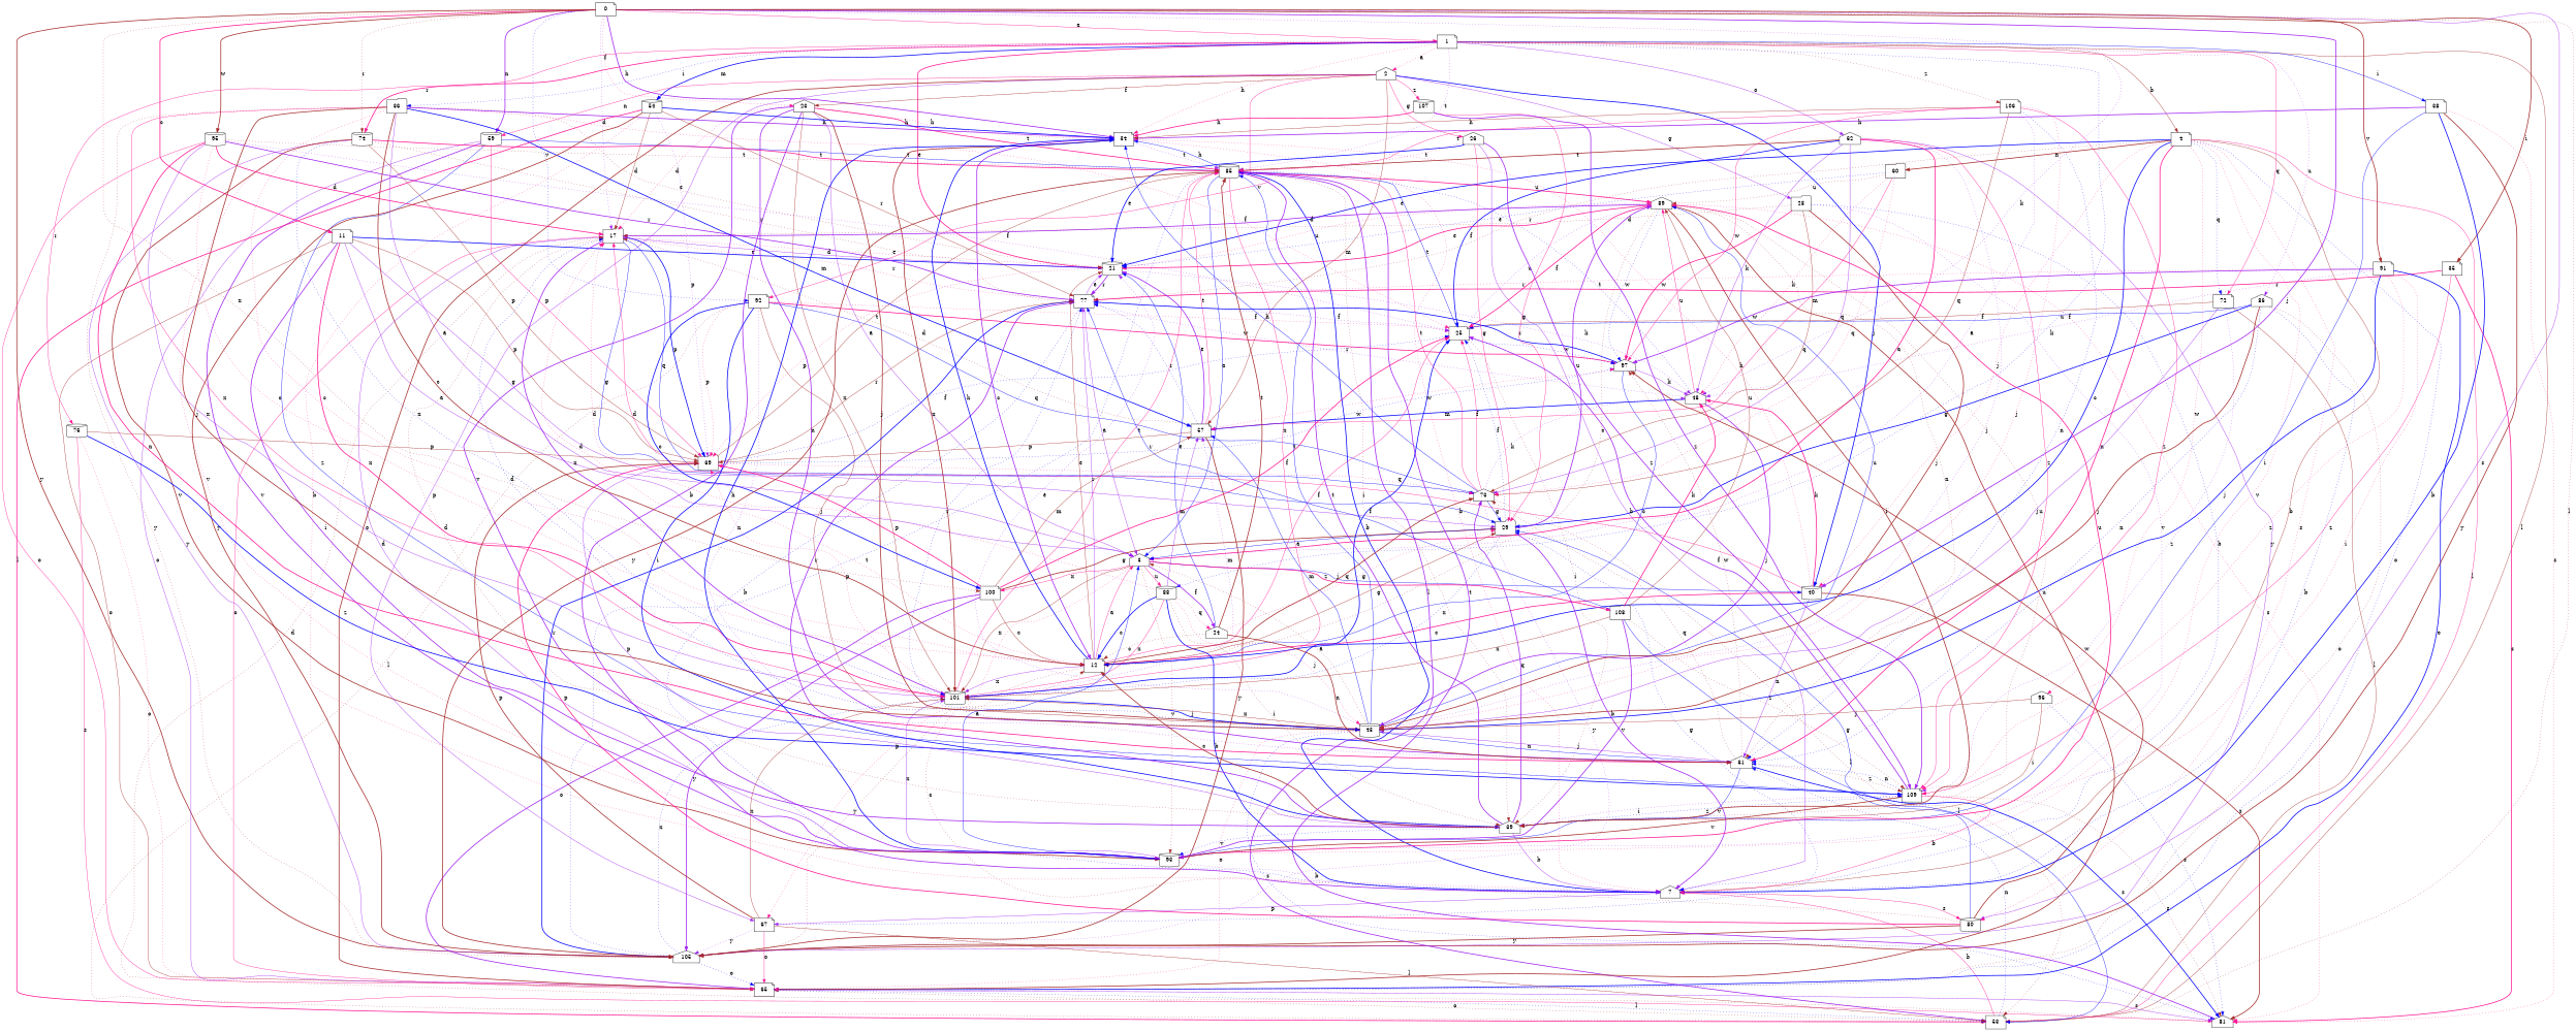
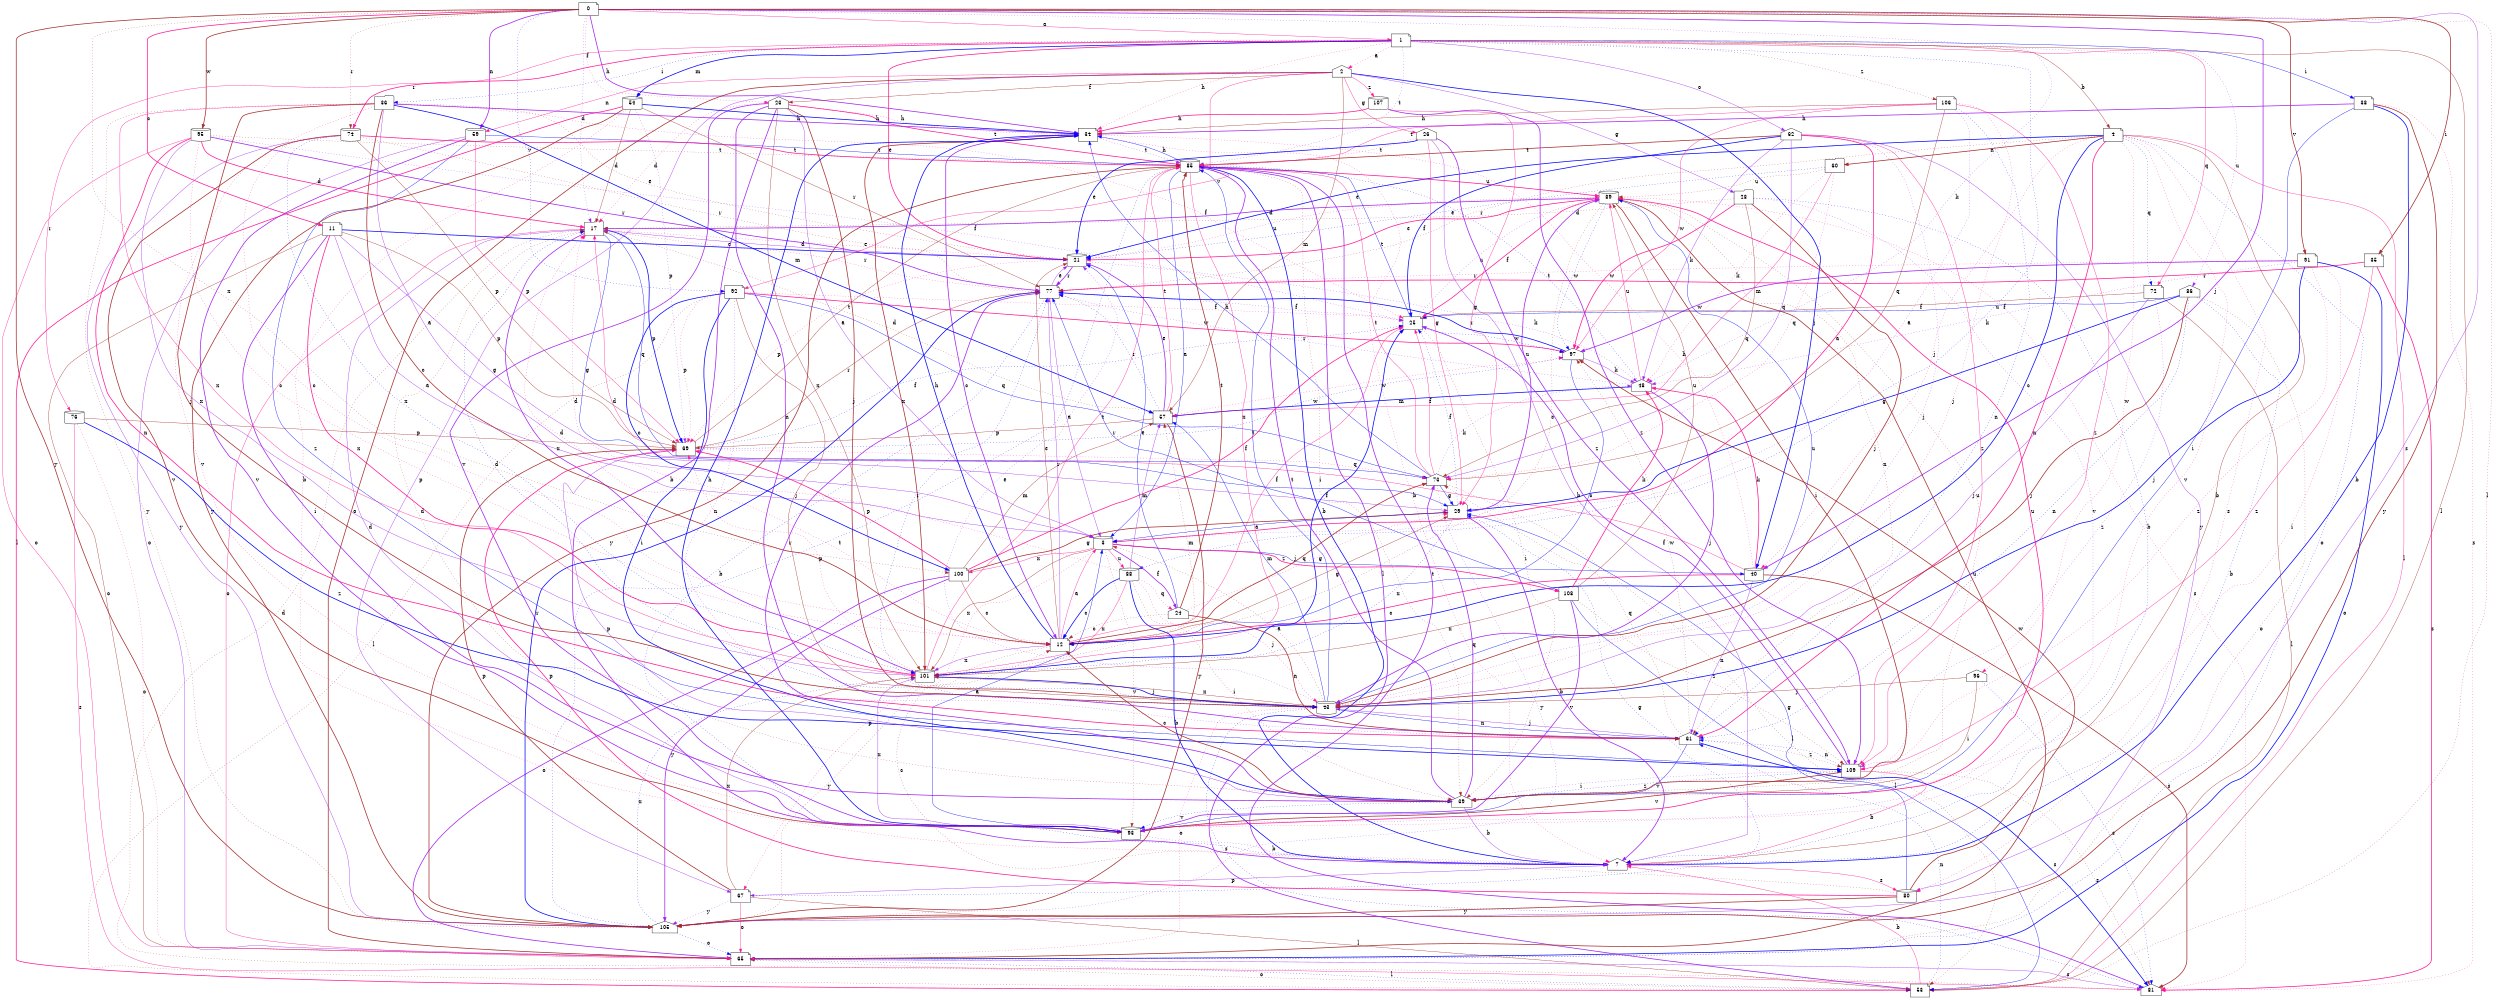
  strict digraph {
    node [shape=note]
    edge [color=deeppink style=dotted]
    0
    1
    11
    17 [shape=folder]
    23 [shape=house]
    34
    35
    40 [shape=cylinder]
    48 [shape=house]
    53
    59 [shape=cylinder]
    74 [shape=cylinder]
    80 [shape=cylinder]
    91
    92
    95 [shape=cylinder]
    100
    105 [shape=house]
    2 [shape=house]
    4
    21 [shape=cylinder]
    36 [shape=folder]
    38
    54 [shape=cylinder]
    62 [shape=house]
    72
    76 [shape=cylinder]
    85 [shape=cylinder]
    86 [shape=house]
    88 [shape=cylinder]
    106
    65
-   3 [shape=house]
+   3 [shape=cylinder]
    101 [shape=cylinder]
    29 [shape=folder]
    39 [shape=house]
    69 [shape=folder]
    77
    73 [shape=house]
    93 [shape=cylinder]
    7 [shape=house]
    61 [shape=house]
    43 [shape=cylinder]
    12
    109
    81 [shape=house]
    57
-   89 [shape=house]
+   89 [shape=cylinder]
    97 [shape=house]
    25
    26 [shape=house]
    28 [shape=folder]
    67
    107 [shape=cylinder]
    60 [shape=folder]
    96 [shape=house]
    24 [shape=house]
    108 [shape=folder]
    0 -> 1 [label=a style=solid]
    0 -> 11 [label=c style=bold]
    0 -> 17 [color=purple label=d]
    0 -> 23 [label=f]
    0 -> 34 [color=purple label=h style=bold]
    0 -> 35 [color=brown label=i style=bold]
    0 -> 40 [color=purple label=j style=bold]
    0 -> 48 [color=purple label=k]
    0 -> 53 [color=brown label=l]
    0 -> 59 [color=purple label=n style=bold]
    0 -> 74 [color=brown label=r]
    0 -> 80 [color=purple label=s style=solid]
    0 -> 91 [color=brown label=v style=bold]
    0 -> 92 [color=blue label=v]
    0 -> 95 [color=brown label=w style=bold]
    0 -> 100 [color=brown label=x]
    0 -> 105 [color=brown label=y style=bold]
    1 -> 34 [label=h]
    1 -> 53 [color=brown label=l style=solid]
    1 -> 74 [label=r style=bold]
    1 -> 2 [label=a]
    1 -> 4 [color=brown label=b style=solid]
    1 -> 21 [label=e style=bold]
    1 -> 36 [color=blue label=i]
    1 -> 38 [color=blue label=i style=solid]
    1 -> 54 [color=blue label=m style=bold]
    1 -> 62 [color=purple label=o style=solid]
    1 -> 72 [label=q style=solid]
    1 -> 76 [label=r style=solid]
    1 -> 85 [color=purple label=t]
    1 -> 86 [color=purple label=u]
    1 -> 88 [color=blue label=u]
    1 -> 106 [color=brown label=z]
    11 -> 21 [color=blue label=e style=bold]
    11 -> 65 [color=brown label=o style=solid]
    11 -> 3 [color=purple label=a style=solid]
    11 -> 101 [label=x style=bold]
    11 -> 29 [color=purple label=g style=solid]
    11 -> 39 [color=purple label=i style=bold]
    11 -> 69 [color=brown label=p style=solid]
    17 -> 21 [label=e]
    17 -> 65 [label=o style=solid]
    17 -> 101 [color=purple label=x style=bold]
    17 -> 29 [color=blue label=g style=solid]
    17 -> 69 [color=blue label=p style=bold]
    17 -> 77 [label=r]
    17 -> 73 [color=blue label=q style=solid]
    23 -> 17 [label=d]
    23 -> 34 [label=h]
    23 -> 85 [label=t style=bold]
    23 -> 3 [color=purple label=a style=solid]
    23 -> 101 [color=brown label=x style=solid]
    23 -> 93 [color=purple label=v style=bold]
    23 -> 7 [color=purple label=b style=bold]
    23 -> 61 [color=purple label=n style=bold]
    23 -> 43 [color=brown label=j style=bold]
    34 -> 85 [color=purple label=t]
    34 -> 101 [color=brown label=x style=bold]
    34 -> 7 [label=b]
    34 -> 12 [color=purple label=c style=bold]
    35 -> 77 [label=r style=bold]
    35 -> 109 [label=z style=solid]
    35 -> 81 [label=s style=bold]
    40 -> 17 [label=d style=solid]
    40 -> 34 [label=h]
    40 -> 48 [label=k style=bold]
    40 -> 61 [color=purple label=n style=solid]
    40 -> 12 [label=c style=bold]
    40 -> 81 [color=brown label=s style=bold]
    48 -> 85 [color=blue label=t]
    48 -> 77 [color=purple label=r]
    48 -> 43 [color=purple label=j style=bold]
    48 -> 57 [color=blue label=m style=bold]
    48 -> 89 [label=u style=solid]
    53 -> 65 [color=brown label=o]
    53 -> 7 [label=b style=solid]
    53 -> 61 [color=blue label=n]
    59 -> 85 [color=blue label=t style=solid]
    59 -> 65 [color=purple label=o style=solid]
    59 -> 69 [label=p style=solid]
    59 -> 93 [color=purple label=v style=bold]
    59 -> 109 [color=blue label=z style=solid]
    74 -> 105 [color=purple label=y style=solid]
    74 -> 85 [label=t style=bold]
    74 -> 101 [color=blue label=x]
    74 -> 69 [color=brown label=p style=solid]
    74 -> 77 [color=brown label=r]
    74 -> 93 [color=brown label=v style=bold]
    74 -> 12 [label=c]
    80 -> 105 [color=brown label=y style=bold]
    80 -> 29 [color=blue label=g style=solid]
    80 -> 69 [label=p style=bold]
    80 -> 12 [color=brown label=c]
    80 -> 97 [color=brown label=w style=bold]
    91 -> 48 [color=purple label=k]
    91 -> 65 [color=blue label=o style=bold]
    91 -> 39 [label=i]
    91 -> 77 [label=r]
    91 -> 43 [color=blue label=j style=bold]
    91 -> 109 [label=z]
    91 -> 97 [color=purple label=w style=bold]
    92 -> 53 [color=brown label=l]
    92 -> 100 [color=blue label=c style=bold]
    92 -> 39 [color=blue label=i style=bold]
    92 -> 69 [label=p]
    92 -> 73 [color=blue label=q style=solid]
    92 -> 61 [color=purple label=n]
    92 -> 43 [color=brown label=j style=solid]
    92 -> 97 [label=w style=bold]
    92 -> 25 [label=f]
    95 -> 17 [label=d style=bold]
    95 -> 85 [color=brown label=t]
    95 -> 65 [label=o style=solid]
    95 -> 101 [color=purple label=x style=solid]
    95 -> 77 [color=purple label=r style=bold]
    95 -> 61 [label=n style=bold]
    95 -> 12 [label=c]
    95 -> 25 [color=purple label=f]
    100 -> 105 [color=purple label=y style=bold]
    100 -> 65 [color=purple label=o style=bold]
    100 -> 29 [color=brown label=g style=bold]
    100 -> 69 [label=p style=bold]
    100 -> 12 [color=brown label=c style=solid]
    100 -> 57 [color=brown label=m style=solid]
    100 -> 25 [label=f style=bold]
    105 -> 85 [color=blue label=t]
    105 -> 65 [color=blue label=o]
    105 -> 101 [color=blue label=x]
    105 -> 77 [color=blue label=r style=bold]
    2 -> 23 [color=brown label=f style=solid]
    2 -> 40 [color=blue label=j style=bold]
    2 -> 59 [label=n style=solid]
    2 -> 92 [label=v style=solid]
    2 -> 65 [color=brown label=o style=bold]
    2 -> 57 [color=brown label=m style=solid]
    2 -> 26 [label=g style=solid]
    2 -> 28 [color=purple label=g style=solid]
    2 -> 67 [color=purple label=p style=solid]
    2 -> 107 [label=z style=solid]
    4 -> 40 [label=j]
    4 -> 53 [label=l style=solid]
    4 -> 80 [label=s]
    4 -> 21 [color=blue label=e style=bold]
    4 -> 72 [color=blue label=q]
    4 -> 65 [color=blue label=o]
    4 -> 77 [color=brown label=r]
    4 -> 93 [label=v]
    4 -> 7 [color=brown label=b style=solid]
    4 -> 61 [label=n style=bold]
    4 -> 12 [color=blue label=c style=bold]
    4 -> 60 [color=brown label=n style=bold]
    4 -> 96 [label=w]
    21 -> 17 [color=purple label=d style=solid]
    21 -> 48 [color=purple label=k]
    21 -> 69 [label=p]
    21 -> 77 [color=purple label=r style=bold]
    21 -> 89 [label=u]
    36 -> 34 [color=purple label=h style=bold]
    36 -> 105 [color=brown label=y]
    36 -> 21 [color=brown label=e]
    36 -> 3 [color=purple label=a style=solid]
    36 -> 101 [label=x style=solid]
    36 -> 93 [label=v]
    36 -> 43 [color=brown label=j style=bold]
    36 -> 12 [color=brown label=c style=bold]
    36 -> 57 [color=blue label=m style=bold]
    36 -> 25 [label=f]
    38 -> 34 [color=purple label=h style=bold]
    38 -> 105 [color=brown label=y style=bold]
    38 -> 39 [color=blue label=i style=solid]
    38 -> 7 [color=blue label=b style=bold]
    38 -> 81 [label=s]
    54 -> 17 [color=brown label=d style=solid]
    54 -> 34 [color=blue label=h style=bold]
    54 -> 53 [label=l style=bold]
    54 -> 105 [color=brown label=y style=bold]
    54 -> 69 [color=purple label=p]
    54 -> 77 [color=brown label=r style=solid]
    54 -> 7 [label=b]
    62 -> 48 [color=purple label=k style=solid]
    62 -> 105 [color=purple label=y style=solid]
    62 -> 85 [color=brown label=t style=bold]
    62 -> 3 [label=a style=bold]
    62 -> 73 [color=purple label=q style=solid]
    62 -> 43 [color=purple label=j]
    62 -> 109 [label=z style=solid]
    62 -> 25 [color=blue label=f style=bold]
    72 -> 53 [color=brown label=l style=solid]
    72 -> 43 [color=purple label=j style=solid]
    72 -> 109 [color=purple label=z]
    72 -> 25 [color=brown label=f style=solid]
    76 -> 65 [label=o]
    76 -> 69 [color=brown label=p style=solid]
    76 -> 109 [color=blue label=z style=bold]
    76 -> 81 [label=s style=solid]
    85 -> 34 [color=blue label=h style=solid]
    85 -> 53 [color=purple label=l style=bold]
    85 -> 105 [color=brown label=y style=bold]
    85 -> 3 [color=blue label=a style=solid]
    85 -> 101 [label=x style=solid]
    85 -> 39 [color=brown label=i]
    85 -> 7 [color=blue label=b style=bold]
    85 -> 89 [label=u style=bold]
    86 -> 65 [color=brown label=o]
    86 -> 29 [color=blue label=g style=bold]
    86 -> 7 [color=blue label=b]
    86 -> 61 [color=blue label=n]
    86 -> 43 [color=brown label=j style=bold]
    86 -> 25 [color=blue label=f style=solid]
    88 -> 17 [label=d]
    88 -> 101 [label=x style=solid]
    88 -> 39 [color=brown label=i]
    88 -> 7 [color=blue label=b style=bold]
    88 -> 43 [label=j]
    88 -> 12 [color=blue label=c style=bold]
    88 -> 57 [color=purple label=m style=solid]
    88 -> 24 [label=q]
    106 -> 34 [color=brown label=h style=solid]
    106 -> 85 [label=t style=solid]
    106 -> 3 [color=purple label=a]
    106 -> 73 [color=brown label=q style=solid]
    106 -> 61 [color=blue label=n]
    106 -> 43 [label=j]
    106 -> 109 [label=z style=solid]
    106 -> 97 [label=w style=solid]
    65 -> 53 [color=blue label=l]
    65 -> 81 [color=purple label=s style=solid]
    65 -> 89 [color=brown label=u style=bold]
    3 -> 40 [color=blue label=j style=solid]
    3 -> 100 [label=x style=solid]
    3 -> 88 [label=u style=solid]
    3 -> 101 [color=brown label=x style=solid]
    3 -> 93 [color=brown label=v]
    3 -> 67 [label=p]
    3 -> 24 [color=purple label=f style=bold]
    3 -> 108 [label=z style=bold]
    101 -> 85 [label=t style=solid]
    101 -> 69 [label=p]
    101 -> 43 [color=blue label=j style=bold]
-   101 -> 57 [color=purple label=m]
+   101 -> 57 [color=brown label=m]
    101 -> 25 [color=blue label=f style=bold]
    29 -> 3 [color=blue label=a style=solid]
    29 -> 101 [color=blue label=x]
    29 -> 7 [color=purple label=b style=bold]
    29 -> 89 [color=purple label=u style=bold]
    29 -> 25 [color=blue label=f]
    39 -> 17 [color=brown label=d]
    39 -> 85 [color=purple label=t style=bold]
    39 -> 69 [color=purple label=p style=solid]
    39 -> 77 [color=purple label=r style=bold]
    39 -> 73 [color=purple label=q style=bold]
    39 -> 93 [color=blue label=v]
    39 -> 7 [color=purple label=b style=solid]
    39 -> 12 [color=brown label=c style=bold]
    39 -> 109 [color=blue label=z]
    39 -> 89 [color=brown label=u]
    69 -> 85 [color=brown label=t style=solid]
    69 -> 77 [color=brown label=r style=solid]
    69 -> 73 [label=q]
    69 -> 97 [color=blue label=w]
    69 -> 25 [color=blue label=f]
    77 -> 21 [color=purple label=e style=solid]
    77 -> 3 [color=purple label=a style=solid]
    77 -> 7 [color=blue label=b]
    77 -> 25 [color=purple label=f]
    73 -> 34 [color=blue label=h style=solid]
    73 -> 48 [color=purple label=k]
    73 -> 53 [color=brown label=l]
    73 -> 105 [color=purple label=y]
    73 -> 85 [label=t style=solid]
    73 -> 29 [color=blue label=g style=solid]
    73 -> 25 [label=f style=solid]
    93 -> 17 [color=purple label=d style=solid]
    93 -> 34 [color=blue label=h style=bold]
    93 -> 3 [color=blue label=a style=solid]
    93 -> 101 [color=purple label=x style=solid]
    93 -> 7 [color=purple label=b]
    93 -> 89 [label=u style=bold]
    7 -> 80 [label=s style=solid]
    7 -> 67 [color=purple label=p style=solid]
    61 -> 73 [color=brown label=q]
    61 -> 93 [color=blue label=v style=solid]
    61 -> 43 [color=purple label=j style=solid]
    61 -> 109 [color=brown label=z]
    61 -> 81 [color=blue label=s style=bold]
    61 -> 97 [color=brown label=w]
    43 -> 17 [color=blue label=d]
    43 -> 21 [color=purple label=e]
    43 -> 85 [color=blue label=t style=solid]
    43 -> 65 [label=o]
    43 -> 3 [color=brown label=a]
    43 -> 101 [color=brown label=x style=solid]
    43 -> 77 [color=blue label=r]
    43 -> 61 [color=blue label=n style=solid]
    43 -> 81 [color=blue label=s]
    43 -> 57 [color=blue label=m style=solid]
    43 -> 89 [color=blue label=u style=solid]
    12 -> 17 [label=d]
    12 -> 34 [color=blue label=h style=bold]
    12 -> 105 [color=brown label=y]
    12 -> 21 [color=brown label=e style=solid]
    12 -> 3 [label=a style=solid]
    12 -> 101 [color=purple label=x style=solid]
    12 -> 29 [color=brown label=g style=solid]
    12 -> 77 [color=purple label=r style=solid]
    12 -> 73 [color=brown label=q style=bold]
    12 -> 25 [label=f style=solid]
    109 -> 39 [color=purple label=i]
    109 -> 93 [color=brown label=v style=bold]
    109 -> 7 [label=b style=solid]
    109 -> 61 [color=blue label=n]
    109 -> 81 [color=brown label=s]
    109 -> 25 [color=purple label=f style=bold]
    81 -> 17 [color=brown label=d]
    81 -> 85 [color=purple label=t style=bold]
    57 -> 17 [color=brown label=d]
    57 -> 105 [color=brown label=y style=bold]
    57 -> 21 [color=purple label=e style=bold]
    57 -> 85 [label=t style=solid]
    57 -> 69 [color=brown label=p style=solid]
    57 -> 77 [color=blue label=r]
    57 -> 97 [label=w]
    89 -> 17 [color=purple label=d style=bold]
    89 -> 21 [label=e style=bold]
    89 -> 39 [color=brown label=i style=bold]
    89 -> 61 [color=brown label=n]
    89 -> 12 [color=brown label=c]
    89 -> 81 [label=s]
    89 -> 97 [color=blue label=w]
    89 -> 25 [label=f style=bold]
    97 -> 48 [color=purple label=k style=solid]
    97 -> 77 [color=blue label=r style=bold]
    97 -> 12 [color=blue label=c style=solid]
    25 -> 85 [color=blue label=t style=solid]
    25 -> 39 [color=brown label=i]
    25 -> 89 [color=purple label=u]
    25 -> 97 [color=blue label=w]
    26 -> 21 [color=blue label=e style=bold]
    26 -> 85 [label=t]
    26 -> 29 [label=g style=solid]
    26 -> 7 [color=purple label=b style=solid]
    26 -> 109 [color=purple label=z style=bold]
    28 -> 17 [color=brown label=d]
    28 -> 73 [color=brown label=q style=solid]
    28 -> 93 [color=purple label=v]
    28 -> 7 [color=blue label=b]
    28 -> 43 [color=brown label=j style=bold]
    28 -> 97 [label=w style=bold]
    67 -> 53 [color=brown label=l style=solid]
    67 -> 105 [color=purple label=y]
    67 -> 65 [label=o style=solid]
    67 -> 101 [color=brown label=x style=solid]
    67 -> 29 [color=blue label=g]
    67 -> 69 [color=brown label=p style=bold]
    107 -> 34 [label=h style=bold]
    107 -> 29 [label=g style=solid]
    107 -> 109 [color=purple label=z style=bold]
    60 -> 48 [label=k]
    60 -> 21 [color=blue label=e]
    60 -> 73 [label=q]
    60 -> 57 [label=m style=solid]
    60 -> 89 [color=brown label=u]
    96 -> 39 [color=brown label=i style=solid]
    96 -> 43 [color=brown label=j style=solid]
    96 -> 81 [color=blue label=s]
    24 -> 21 [color=blue label=e style=solid]
    24 -> 85 [color=brown label=t style=bold]
    24 -> 29 [label=g]
    24 -> 61 [color=brown label=n style=bold]
    24 -> 12 [color=brown label=c]
    108 -> 48 [label=k style=bold]
    108 -> 53 [color=blue label=l style=solid]
    108 -> 101 [color=brown label=x style=solid]
    108 -> 77 [color=blue label=r style=solid]
    108 -> 93 [color=purple label=v style=bold]
    108 -> 109 [color=brown label=z]
    108 -> 89 [color=brown label=u style=solid]
  }
